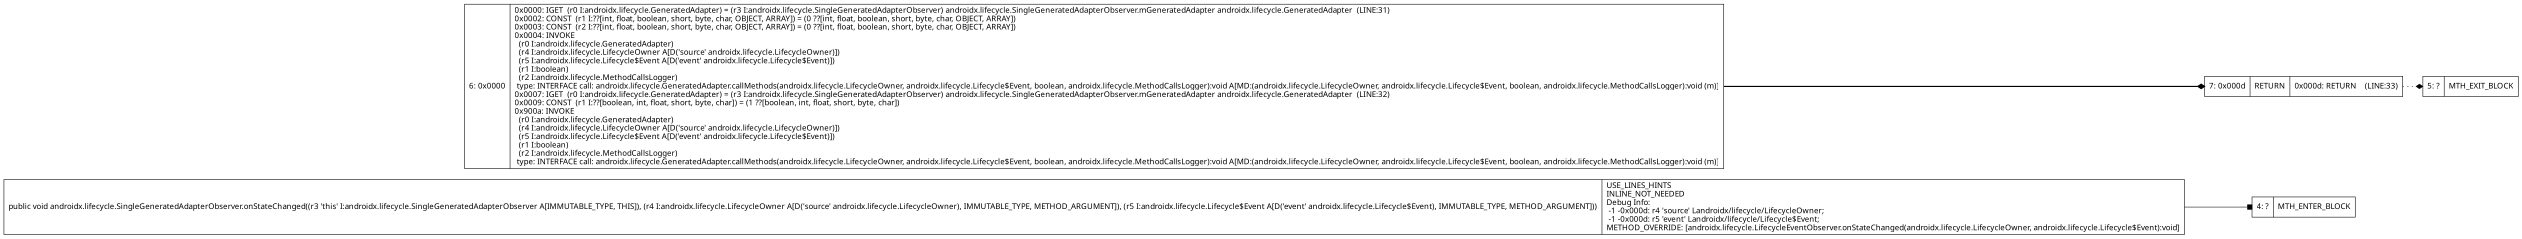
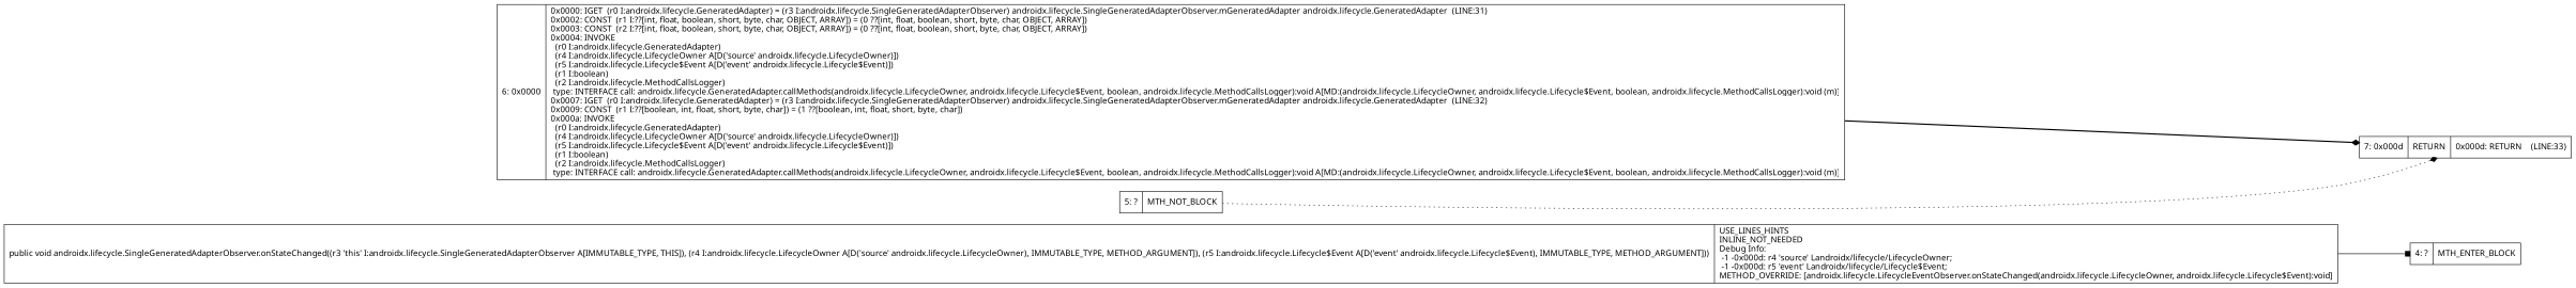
  digraph {
    fontname="Noto Sans"
    rankdir=LR
    node [fontname="Noto Sans" shape=record]
    edge [arrowhead=diamond fontname="Noto Sans"]
    n1 [label="{4\:\ ?|MTH_ENTER_BLOCK\l}"]
-   n2 [label="{6\:\ 0x0000|0x0000: IGET  (r0 I:androidx.lifecycle.GeneratedAdapter) = (r3 I:androidx.lifecycle.SingleGeneratedAdapterObserver) androidx.lifecycle.SingleGeneratedAdapterObserver.mGeneratedAdapter androidx.lifecycle.GeneratedAdapter  (LINE:31)\l0x0002: CONST  (r1 I:??[int, float, boolean, short, byte, char, OBJECT, ARRAY]) = (0 ??[int, float, boolean, short, byte, char, OBJECT, ARRAY]) \l0x0003: CONST  (r2 I:??[int, float, boolean, short, byte, char, OBJECT, ARRAY]) = (0 ??[int, float, boolean, short, byte, char, OBJECT, ARRAY]) \l0x0004: INVOKE  \l  (r0 I:androidx.lifecycle.GeneratedAdapter)\l  (r4 I:androidx.lifecycle.LifecycleOwner A[D('source' androidx.lifecycle.LifecycleOwner)])\l  (r5 I:androidx.lifecycle.Lifecycle$Event A[D('event' androidx.lifecycle.Lifecycle$Event)])\l  (r1 I:boolean)\l  (r2 I:androidx.lifecycle.MethodCallsLogger)\l type: INTERFACE call: androidx.lifecycle.GeneratedAdapter.callMethods(androidx.lifecycle.LifecycleOwner, androidx.lifecycle.Lifecycle$Event, boolean, androidx.lifecycle.MethodCallsLogger):void A[MD:(androidx.lifecycle.LifecycleOwner, androidx.lifecycle.Lifecycle$Event, boolean, androidx.lifecycle.MethodCallsLogger):void (m)]\l0x0007: IGET  (r0 I:androidx.lifecycle.GeneratedAdapter) = (r3 I:androidx.lifecycle.SingleGeneratedAdapterObserver) androidx.lifecycle.SingleGeneratedAdapterObserver.mGeneratedAdapter androidx.lifecycle.GeneratedAdapter  (LINE:32)\l0x0009: CONST  (r1 I:??[boolean, int, float, short, byte, char]) = (1 ??[boolean, int, float, short, byte, char]) \l0x900a: INVOKE  \l  (r0 I:androidx.lifecycle.GeneratedAdapter)\l  (r4 I:androidx.lifecycle.LifecycleOwner A[D('source' androidx.lifecycle.LifecycleOwner)])\l  (r5 I:androidx.lifecycle.Lifecycle$Event A[D('event' androidx.lifecycle.Lifecycle$Event)])\l  (r1 I:boolean)\l  (r2 I:androidx.lifecycle.MethodCallsLogger)\l type: INTERFACE call: androidx.lifecycle.GeneratedAdapter.callMethods(androidx.lifecycle.LifecycleOwner, androidx.lifecycle.Lifecycle$Event, boolean, androidx.lifecycle.MethodCallsLogger):void A[MD:(androidx.lifecycle.LifecycleOwner, androidx.lifecycle.Lifecycle$Event, boolean, androidx.lifecycle.MethodCallsLogger):void (m)]\l}"]
+   n2 [label="{6\:\ 0x0000|0x0000: IGET  (r0 I:androidx.lifecycle.GeneratedAdapter) = (r3 I:androidx.lifecycle.SingleGeneratedAdapterObserver) androidx.lifecycle.SingleGeneratedAdapterObserver.mGeneratedAdapter androidx.lifecycle.GeneratedAdapter  (LINE:31)\l0x0002: CONST  (r1 I:??[int, float, boolean, short, byte, char, OBJECT, ARRAY]) = (0 ??[int, float, boolean, short, byte, char, OBJECT, ARRAY]) \l0x0003: CONST  (r2 I:??[int, float, boolean, short, byte, char, OBJECT, ARRAY]) = (0 ??[int, float, boolean, short, byte, char, OBJECT, ARRAY]) \l0x0004: INVOKE  \l  (r0 I:androidx.lifecycle.GeneratedAdapter)\l  (r4 I:androidx.lifecycle.LifecycleOwner A[D('source' androidx.lifecycle.LifecycleOwner)])\l  (r5 I:androidx.lifecycle.Lifecycle$Event A[D('event' androidx.lifecycle.Lifecycle$Event)])\l  (r1 I:boolean)\l  (r2 I:androidx.lifecycle.MethodCallsLogger)\l type: INTERFACE call: androidx.lifecycle.GeneratedAdapter.callMethods(androidx.lifecycle.LifecycleOwner, androidx.lifecycle.Lifecycle$Event, boolean, androidx.lifecycle.MethodCallsLogger):void A[MD:(androidx.lifecycle.LifecycleOwner, androidx.lifecycle.Lifecycle$Event, boolean, androidx.lifecycle.MethodCallsLogger):void (m)]\l0x0007: IGET  (r0 I:androidx.lifecycle.GeneratedAdapter) = (r3 I:androidx.lifecycle.SingleGeneratedAdapterObserver) androidx.lifecycle.SingleGeneratedAdapterObserver.mGeneratedAdapter androidx.lifecycle.GeneratedAdapter  (LINE:32)\l0x0009: CONST  (r1 I:??[boolean, int, float, short, byte, char]) = (1 ??[boolean, int, float, short, byte, char]) \l0x000a: INVOKE  \l  (r0 I:androidx.lifecycle.GeneratedAdapter)\l  (r4 I:androidx.lifecycle.LifecycleOwner A[D('source' androidx.lifecycle.LifecycleOwner)])\l  (r5 I:androidx.lifecycle.Lifecycle$Event A[D('event' androidx.lifecycle.Lifecycle$Event)])\l  (r1 I:boolean)\l  (r2 I:androidx.lifecycle.MethodCallsLogger)\l type: INTERFACE call: androidx.lifecycle.GeneratedAdapter.callMethods(androidx.lifecycle.LifecycleOwner, androidx.lifecycle.Lifecycle$Event, boolean, androidx.lifecycle.MethodCallsLogger):void A[MD:(androidx.lifecycle.LifecycleOwner, androidx.lifecycle.Lifecycle$Event, boolean, androidx.lifecycle.MethodCallsLogger):void (m)]\l}"]
    n3 [label="{7\:\ 0x000d|RETURN\l|0x000d: RETURN    (LINE:33)\l}"]
-   n4 [label="{5\:\ ?|MTH_EXIT_BLOCK\l}"]
+   n4 [label="{5\:\ ?|MTH_NOT_BLOCK\l}"]
    n5 [label="{public void androidx.lifecycle.SingleGeneratedAdapterObserver.onStateChanged((r3 'this' I:androidx.lifecycle.SingleGeneratedAdapterObserver A[IMMUTABLE_TYPE, THIS]), (r4 I:androidx.lifecycle.LifecycleOwner A[D('source' androidx.lifecycle.LifecycleOwner), IMMUTABLE_TYPE, METHOD_ARGUMENT]), (r5 I:androidx.lifecycle.Lifecycle$Event A[D('event' androidx.lifecycle.Lifecycle$Event), IMMUTABLE_TYPE, METHOD_ARGUMENT]))  | USE_LINES_HINTS\lINLINE_NOT_NEEDED\lDebug Info:\l  \-1 \-0x000d: r4 'source' Landroidx\/lifecycle\/LifecycleOwner;\l  \-1 \-0x000d: r5 'event' Landroidx\/lifecycle\/Lifecycle$Event;\lMETHOD_OVERRIDE: [androidx.lifecycle.LifecycleEventObserver.onStateChanged(androidx.lifecycle.LifecycleOwner, androidx.lifecycle.Lifecycle$Event):void]\l}"]
    n2 -> n3 [style=bold]
-   n3 -> n4 [style=dotted]
+   n4 -> n3 [style=dotted]
    n5 -> n1 [arrowhead=box style=solid]
  }
